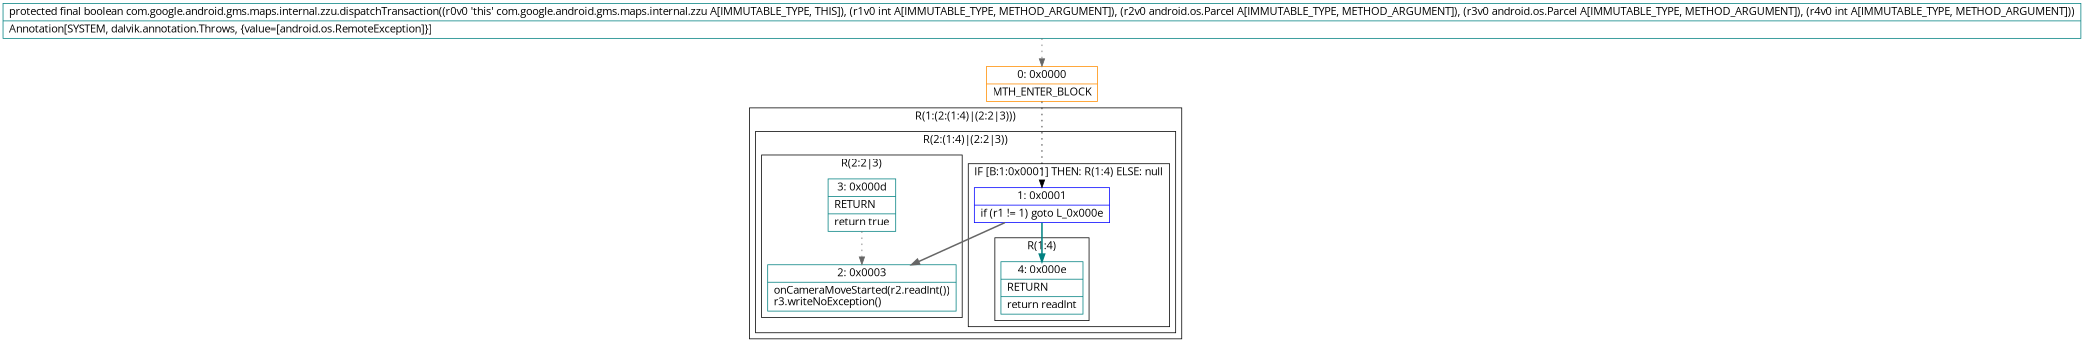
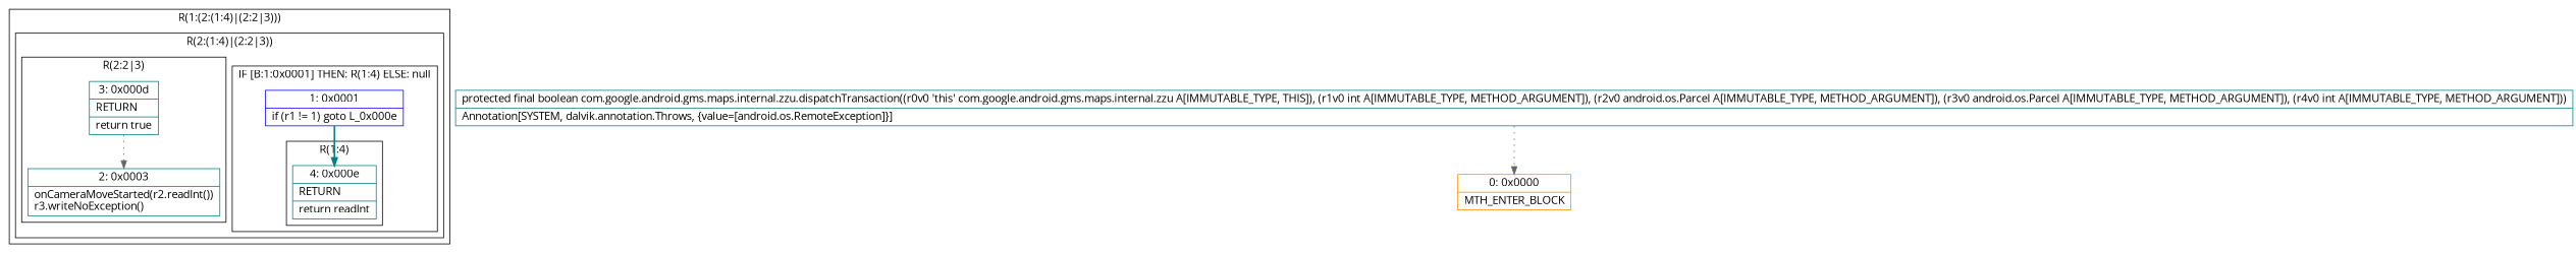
  digraph {
    fontname="Open Sans"
    node [color=teal fontname="Open Sans" shape=record]
    edge [color=gray40 fontname="Open Sans" style=dotted]
    n1 [label="{4\:\ 0x000e|RETURN\l|return readInt\l}"]
    n2 [color=blue label="{1\:\ 0x0001|if (r1 != 1) goto L_0x000e\l}"]
    n3 [label="{2\:\ 0x0003|onCameraMoveStarted(r2.readInt())\lr3.writeNoException()\l}"]
    n4 [label="{3\:\ 0x000d|RETURN\l|return true\l}"]
    n5 [color=darkorange label="{0\:\ 0x0000|MTH_ENTER_BLOCK\l}"]
    n6 [label="{protected final boolean com.google.android.gms.maps.internal.zzu.dispatchTransaction((r0v0 'this' com.google.android.gms.maps.internal.zzu A[IMMUTABLE_TYPE, THIS]), (r1v0 int A[IMMUTABLE_TYPE, METHOD_ARGUMENT]), (r2v0 android.os.Parcel A[IMMUTABLE_TYPE, METHOD_ARGUMENT]), (r3v0 android.os.Parcel A[IMMUTABLE_TYPE, METHOD_ARGUMENT]), (r4v0 int A[IMMUTABLE_TYPE, METHOD_ARGUMENT]))  | Annotation[SYSTEM, dalvik.annotation.Throws, \{value=[android.os.RemoteException]\}]\l}"]
    subgraph cluster_1 {
      label="R(1:(2:(1:4)|(2:2|3)))"
      subgraph cluster_2 {
        label="R(2:(1:4)|(2:2|3))"
        subgraph cluster_3 {
          label="IF [B:1:0x0001] THEN: R(1:4) ELSE: null"
          n2
          subgraph cluster_4 {
            label="R(1:4)"
            n1
          }
        }
        subgraph cluster_5 {
          label="R(2:2|3)"
          n3
          n4
        }
      }
    }
    n2 -> n1 [color=teal style=bold]
-   n2 -> n3 [style=bold]
    n4 -> n3
-   n5 -> n2 [color=black]
    n6 -> n5
  }
